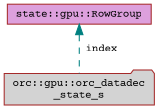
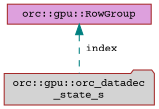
  digraph {
    fontname="Courier Prime"
    node [color=brown fontname="Courier Prime" fontsize=10 style=filled]
    n1 [fillcolor=lightgrey fontcolor=black height=0.2 label="orc::gpu::orc_datadec\l_state_s" shape=folder width=0.4]
-   n2 [fillcolor=plum height=0.2 label="state::gpu::RowGroup" shape=box width=0.4]
+   n2 [fillcolor=plum height=0.2 label="orc::gpu::RowGroup" shape=box width=0.4]
    n2 -> n1 [color=teal dir=back fontname="Courier Prime" fontsize=10 label=" index" labelfontname=Helvetica labelfontsize=10 style=dashed]
  }
